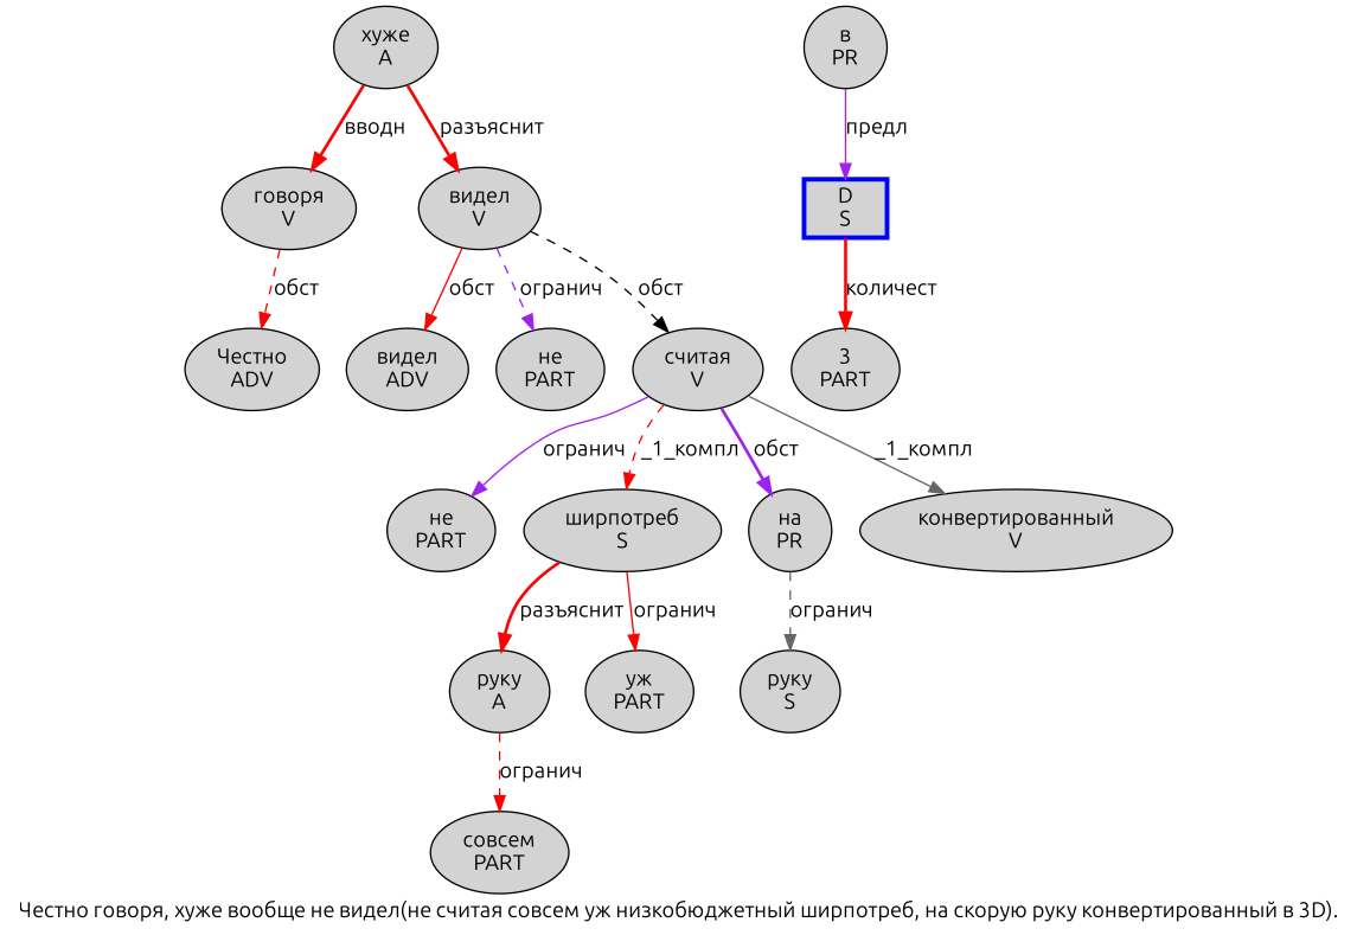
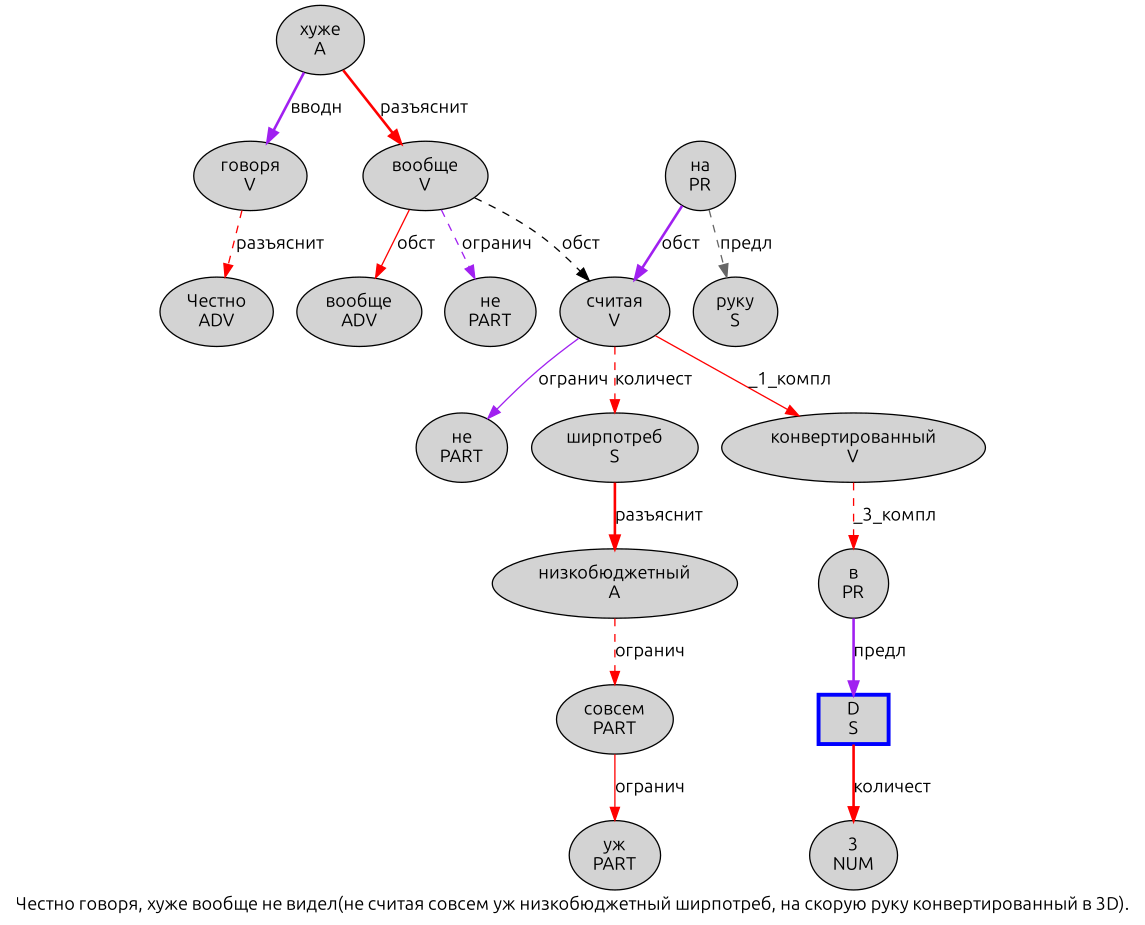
  digraph {
    fontname=Ubuntu
    label="Честно говоря, хуже вообще не видел(не считая совсем уж низкобюджетный ширпотреб, на скорую руку конвертированный в 3D)."
    node [fillcolor=lightgray fontname=Ubuntu penwidth=1 shape=ellipse style=filled]
    edge [color=red fontname=Ubuntu style=dashed]
    n1 [label="Честно\nADV"]
    n2 [label="говоря\nV"]
    n3 [label="хуже\nA"]
-   n4 [label="видел\nV"]
-   n5 [label="видел\nADV"]
+   n4 [label="вообще\nV"]
+   n5 [label="вообще\nADV"]
    n6 [label="не\nPART"]
    n7 [label="считая\nV"]
    n8 [label="не\nPART"]
    n9 [label="ширпотреб\nS"]
    n10 [label="на\nPR"]
    n11 [label="конвертированный\nV"]
-   n12 [label="руку\nA"]
+   n12 [label="низкобюджетный\nA"]
    n13 [label="руку\nS"]
    n14 [label="в\nPR"]
    n15 [label="совсем\nPART"]
    n16 [label="уж\nPART"]
    n17 [color=blue label="D\nS" penwidth=3 shape=box]
-   n18 [label="3\nPART"]
-   n2 -> n1 [label="обст"]
-   n3 -> n2 [label="вводн" style=bold]
+   n18 [label="3\nNUM"]
+   n2 -> n1 [label="разъяснит"]
+   n3 -> n2 [color=purple label="вводн" style=bold]
    n3 -> n4 [label="разъяснит" style=bold]
    n4 -> n5 [label="обст" style=solid]
    n4 -> n6 [color=purple label="огранич"]
    n4 -> n7 [color=black label="обст"]
    n7 -> n8 [color=purple label="огранич" style=solid]
-   n7 -> n9 [label="_1_компл"]
-   n7 -> n10 [color=purple label="обст" style=bold]
-   n7 -> n11 [color=gray40 label="_1_компл" style=solid]
+   n7 -> n9 [label="количест"]
+   n10 -> n7 [color=purple label="обст" style=bold]
+   n7 -> n11 [label="_1_компл" style=solid]
    n9 -> n12 [label="разъяснит" style=bold]
-   n10 -> n13 [color=gray40 label="огранич"]
+   n10 -> n13 [color=gray40 label="предл"]
+   n11 -> n14 [label="_3_компл"]
    n12 -> n15 [label="огранич"]
-   n14 -> n17 [color=purple label="предл" style=solid]
-   n9 -> n16 [label="огранич" style=solid]
+   n14 -> n17 [color=purple label="предл" style=bold]
+   n15 -> n16 [label="огранич" style=solid]
    n17 -> n18 [label="количест" style=bold]
  }
